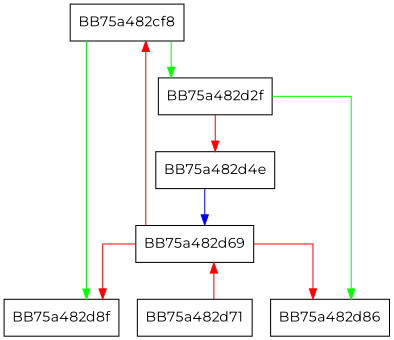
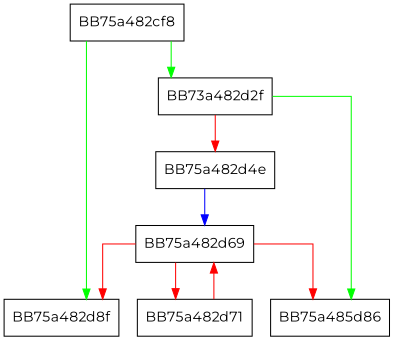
  digraph {
    fontname=Montserrat
    splines=ortho
    node [fontname=Montserrat shape=box]
    edge [color=red fontname=Montserrat]
    BB75a482cf8
    BB75a482d8f
-   BB75a482d2f
-   BB75a482d86
+   BB75a482d2f [label=BB73a482d2f]
+   BB75a482d86 [label=BB75a485d86]
    BB75a482d4e
    BB75a482d69
    BB75a482d71
    BB75a482cf8 -> BB75a482d8f [color=green]
    BB75a482cf8 -> BB75a482d2f [color=green]
    BB75a482d2f -> BB75a482d86 [color=green]
    BB75a482d2f -> BB75a482d4e
    BB75a482d4e -> BB75a482d69 [color=blue]
    BB75a482d69 -> BB75a482d8f
    BB75a482d69 -> BB75a482d86
-   BB75a482d69 -> BB75a482cf8
+   BB75a482d69 -> BB75a482d71
    BB75a482d71 -> BB75a482d69
  }
